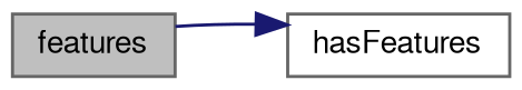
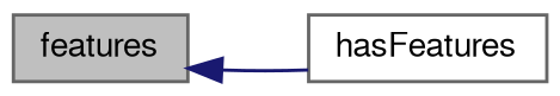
  digraph {
    rankdir=LR
    node [color=gray40 fontname=FreeSans fontsize=10 shape=record]
    n1 [fillcolor=grey75 fontcolor=black height=0.2 label=features style=filled width=0.4]
    n2 [height=0.2 label=hasFeatures width=0.4]
-   n2 -> n1 [color=midnightblue dir=back fontname=FreeSans fontsize=10 labelfontname=FreeSans labelfontsize=10 style=solid]
+   n1 -> n2 [color=midnightblue dir=back fontname=FreeSans fontsize=10 labelfontname=FreeSans labelfontsize=10 style=solid]
  }
